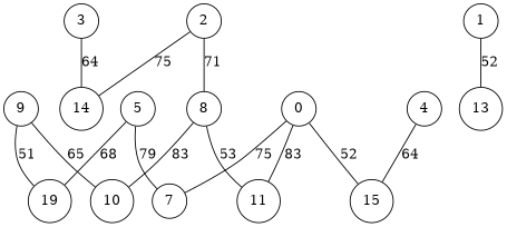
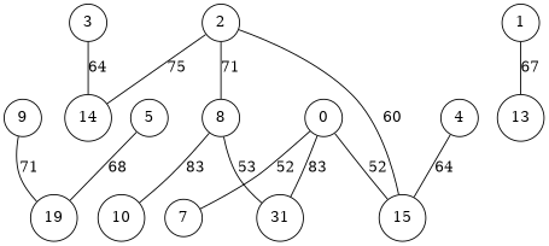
  graph {
    node [shape=circle]
    0
-   11
+   11 [label=31]
    7
    15
    1
    13
    2
    8
    14
    10
    3
    4
    5
    n14 [label=19]
    9
    0 -- 11 [label=83]
-   0 -- 7 [label=75]
+   0 -- 7 [label=52]
    0 -- 15 [label=52]
-   1 -- 13 [label=52]
+   1 -- 13 [label=67]
+   2 -- 15 [label=60]
    2 -- 8 [label=71]
    2 -- 14 [label=75]
    8 -- 11 [label=53]
    8 -- 10 [label=83]
    3 -- 14 [label=64]
    4 -- 15 [label=64]
-   5 -- 7 [label=79]
    5 -- n14 [label=68]
-   9 -- 10 [label=65]
-   9 -- n14 [label=51]
+   9 -- n14 [label=71]
  }
